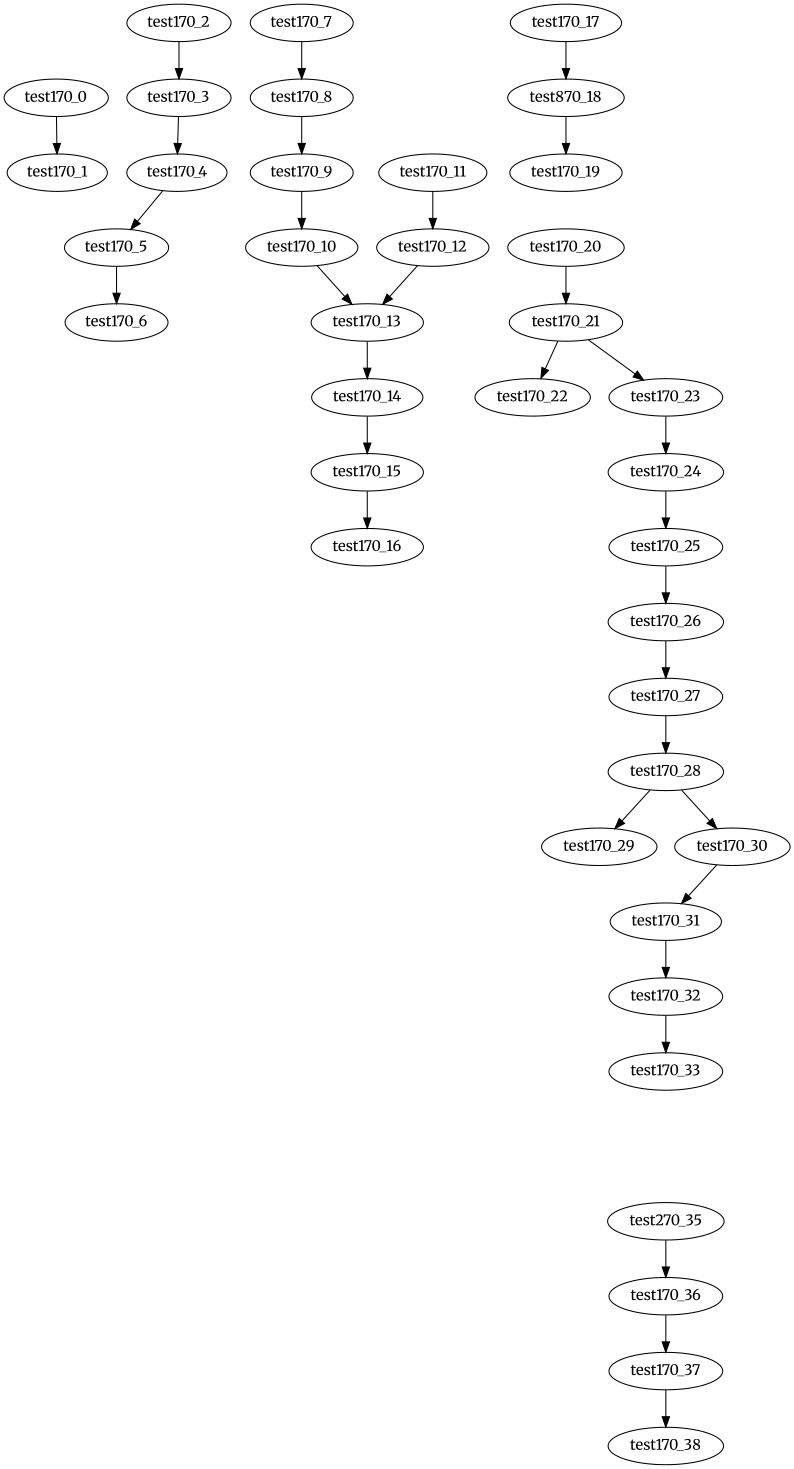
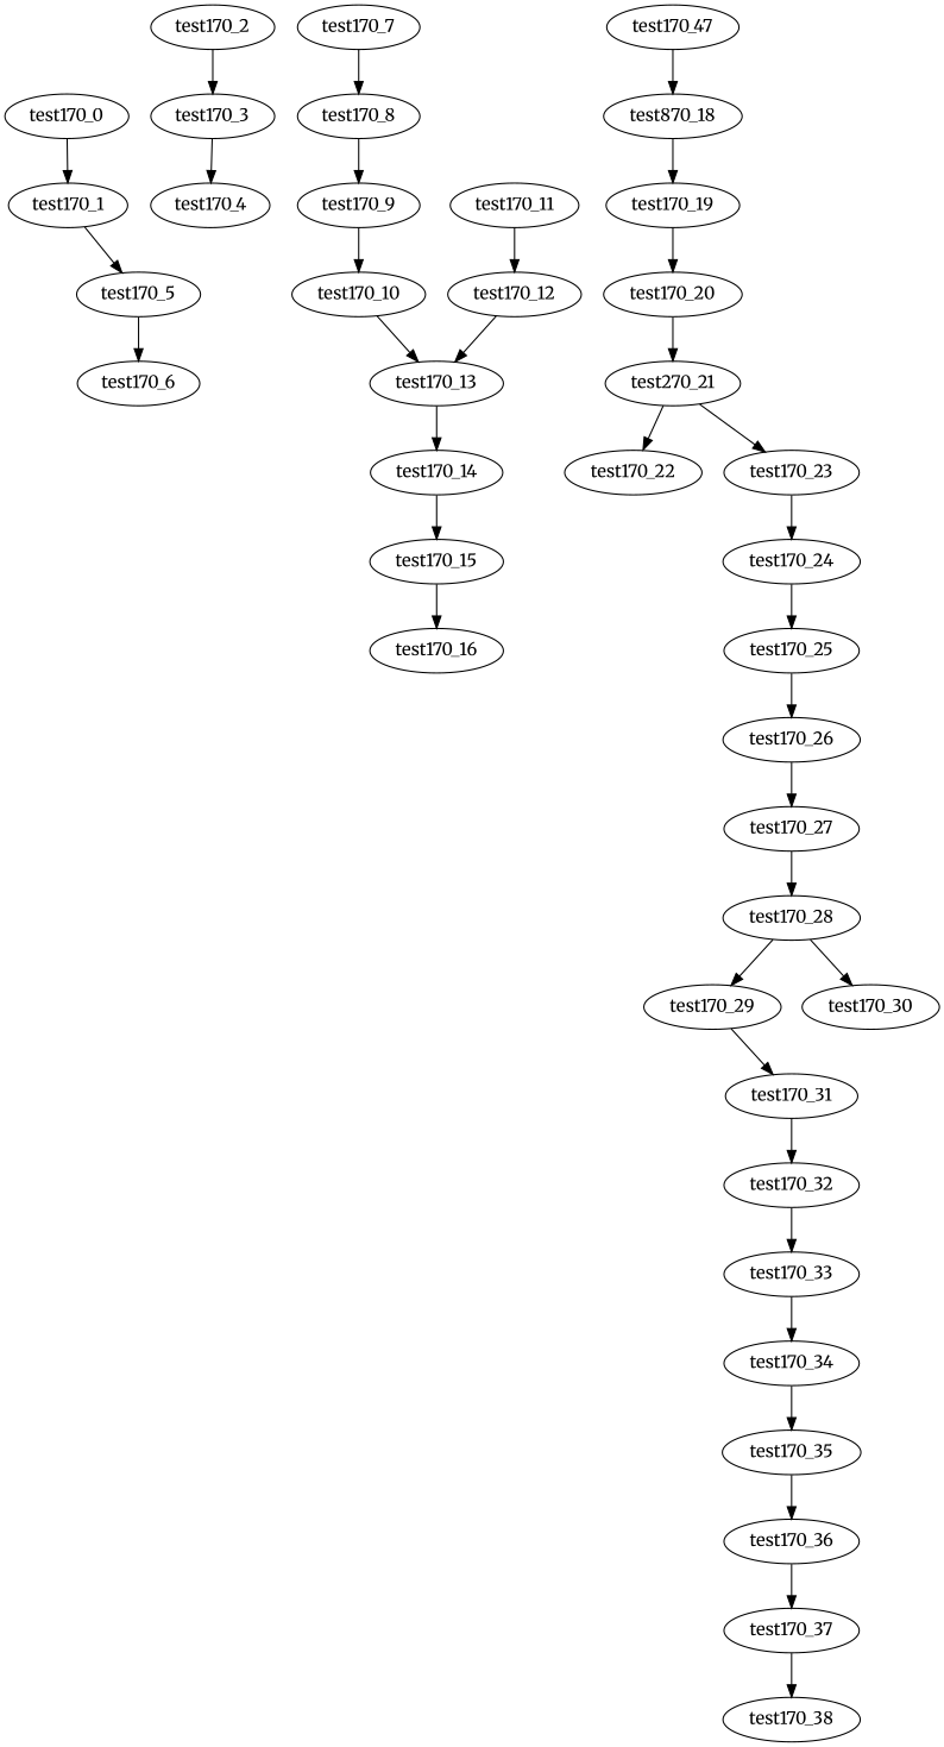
  digraph {
    fontname=Merriweather
    node [fontname=Merriweather]
    edge [fontname=Merriweather]
    test170_0
    test170_1
    test170_2
    test170_3
    test170_4
    test170_5
    test170_6
    test170_7
    test170_8
    test170_9
    test170_10
    test170_13
    test170_11
    test170_12
    test170_14
    test170_15
    test170_16
    n18 [label=test870_18]
-   test170_17
+   test170_17 [label=test170_47]
    test170_19
    test170_20
-   test170_21
+   test170_21 [label=test270_21]
    test170_22
    test170_23
    test170_24
    test170_25
    test170_26
    test170_27
    test170_28
    test170_29
    test170_30
    test170_31
    test170_32
    test170_33
-   test170_35 [label=test270_35]
+   test170_34
+   test170_35
    test170_36
    test170_37
    test170_38
    test170_0 -> test170_1
    test170_2 -> test170_3
    test170_3 -> test170_4
-   test170_4 -> test170_5
+   test170_1 -> test170_5
    test170_5 -> test170_6
    test170_7 -> test170_8
    test170_8 -> test170_9
    test170_9 -> test170_10
    test170_10 -> test170_13
    test170_13 -> test170_14
    test170_11 -> test170_12
    test170_12 -> test170_13
    test170_14 -> test170_15
    test170_15 -> test170_16
    n18 -> test170_19
    test170_17 -> n18
+   test170_19 -> test170_20
    test170_20 -> test170_21
    test170_21 -> test170_22
    test170_21 -> test170_23
    test170_23 -> test170_24
    test170_24 -> test170_25
    test170_25 -> test170_26
    test170_26 -> test170_27
    test170_27 -> test170_28
    test170_28 -> test170_29
    test170_28 -> test170_30
-   test170_30 -> test170_31
+   test170_29 -> test170_31
    test170_31 -> test170_32
    test170_32 -> test170_33
+   test170_33 -> test170_34
+   test170_34 -> test170_35
    test170_35 -> test170_36
    test170_36 -> test170_37
    test170_37 -> test170_38
  }
